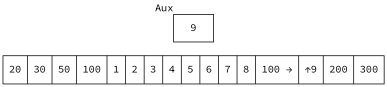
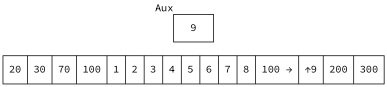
  digraph {
    rankdir=LR
    fontname="Source Code Pro"
    node [shape=record fontname="Source Code Pro"]
-   n1 [label="{ 20|30|50|100|1|2|3|4|5|6|7|8|100 → | ↑ 9|200|300}"]
+   n1 [label="{ 20|30|70|100|1|2|3|4|5|6|7|8|100 → | ↑ 9|200|300}"]
    n2 [label="{9}" xlabel=Aux]
  }
